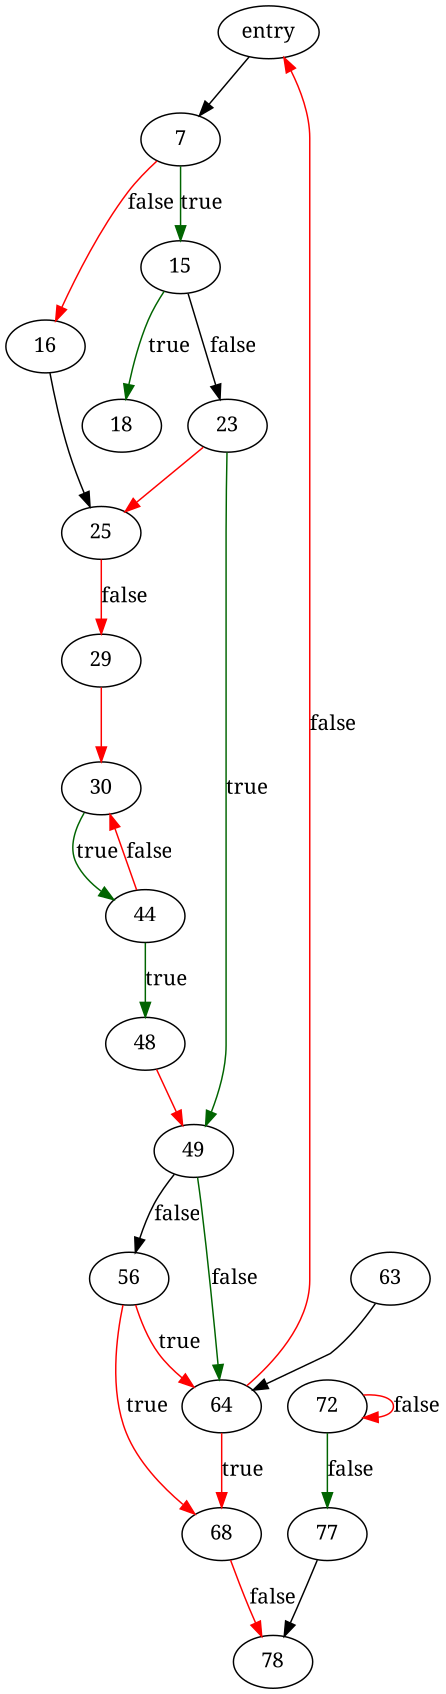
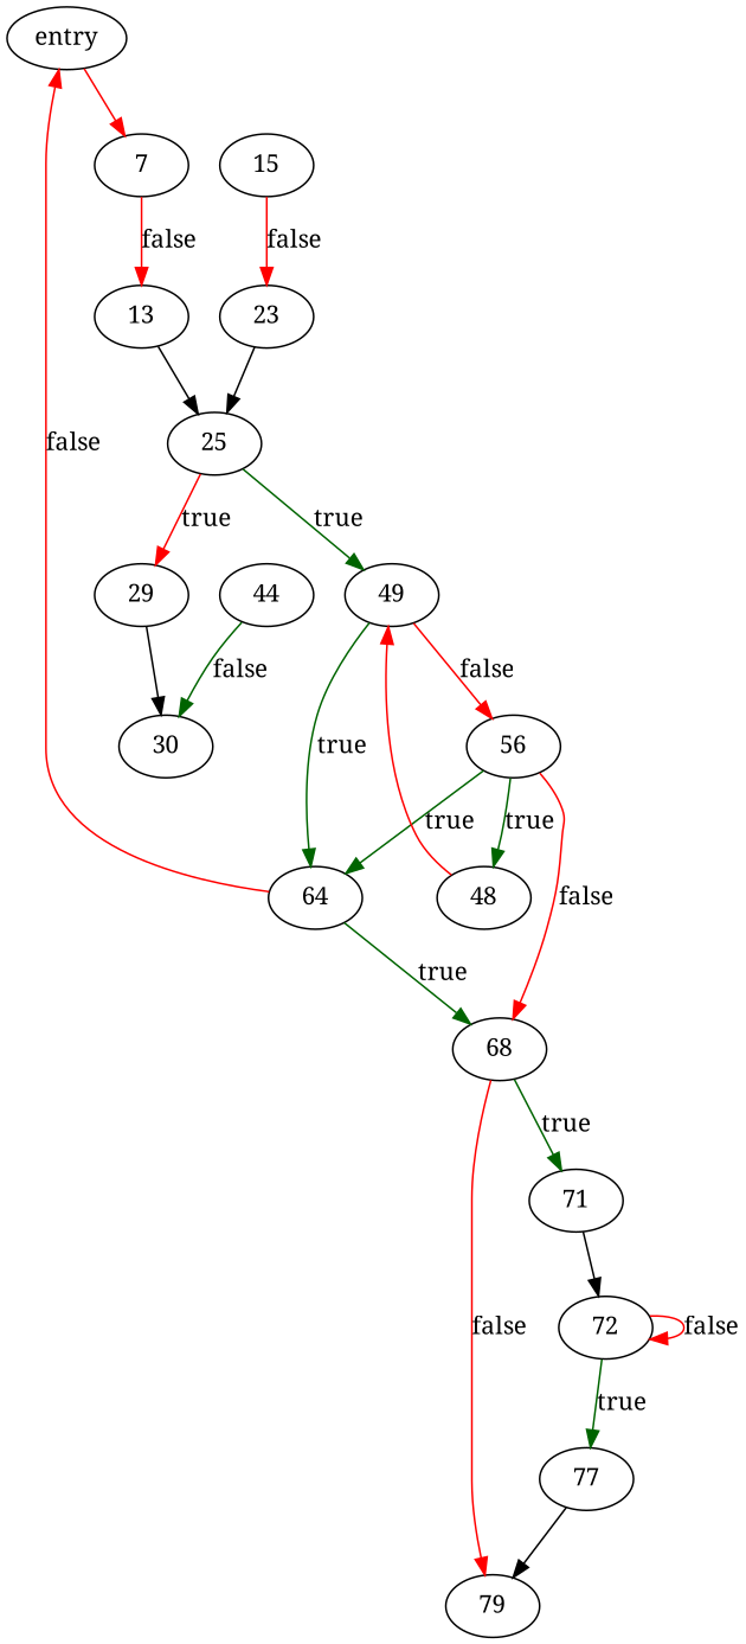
  digraph {
    fontname="Noto Serif"
    node [fontname="Noto Serif"]
    edge [fontname="Noto Serif" color=red]
    n1 [label=entry]
    7
-   13 [label=16]
+   13
    15
    25
-   18
    23
    29
    49
    30
    56
    64
    44
    48
-   63
    68
-   78
+   71
+   78 [label=79]
    72
    77
-   n1 -> 7 [color=""]
+   n1 -> 7
    7 -> 13 [label=false]
-   7 -> 15 [color=darkgreen label=true]
    13 -> 25 [color=""]
-   15 -> 18 [color=darkgreen label=true]
-   15 -> 23 [color=black label=false]
-   25 -> 29 [label=false]
-   23 -> 49 [color=darkgreen label=true]
-   23 -> 25
-   29 -> 30
-   49 -> 56 [color=black label=false]
-   49 -> 64 [color=darkgreen label=false]
-   30 -> 44 [color=darkgreen label=true]
-   56 -> 64 [label=true]
-   56 -> 68 [label=true]
+   15 -> 23 [label=false]
+   25 -> 29 [label=true]
+   25 -> 49 [color=darkgreen label=true]
+   23 -> 25 [color=""]
+   29 -> 30 [color=""]
+   49 -> 56 [label=false]
+   49 -> 64 [color=darkgreen label=true]
+   56 -> 64 [color=darkgreen label=true]
+   56 -> 68 [label=false]
    64 -> n1 [label=false]
-   64 -> 68 [label=true]
-   44 -> 30 [label=false]
-   44 -> 48 [color=darkgreen label=true]
+   64 -> 68 [color=darkgreen label=true]
+   44 -> 30 [color=darkgreen label=false]
+   56 -> 48 [color=darkgreen label=true]
    48 -> 49
-   63 -> 64 [color=""]
+   68 -> 71 [color=darkgreen label=true]
    68 -> 78 [label=false]
+   71 -> 72 [color=""]
    72 -> 72 [label=false]
-   72 -> 77 [color=darkgreen label=false]
+   72 -> 77 [color=darkgreen label=true]
    77 -> 78 [color=""]
  }
